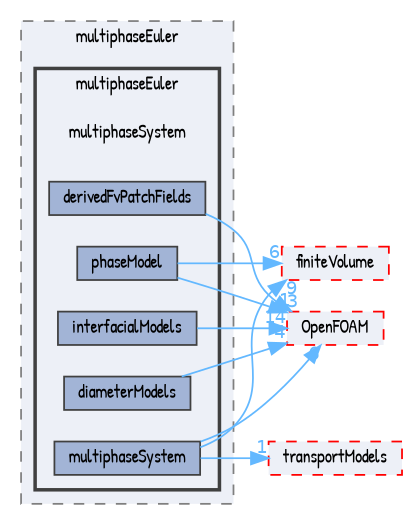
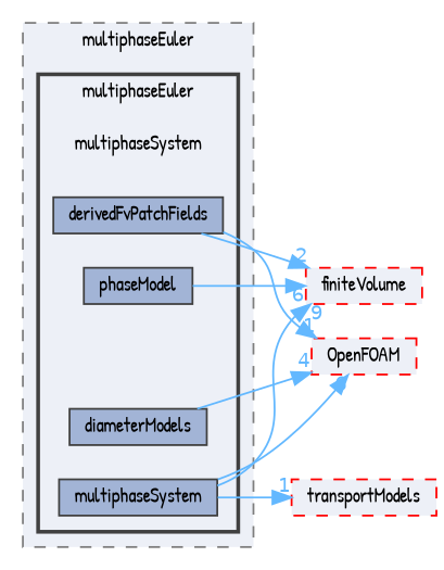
  digraph {
    compound=true
    rankdir=LR
    fontname="Patrick Hand"
    node [fontname="Patrick Hand" fontsize=10 shape=box color=grey25 fillcolor="#a2b4d6" style=filled]
    edge [color=steelblue1 fontcolor=steelblue1 fontname="Patrick Hand" fontsize=10 headlabel=1 labeldistance=1.5 labelfontname=Helvetica labelfontsize=10]
    n1 [height=0.2 label=multiphaseSystem shape=plaintext width=0.4 color="" fillcolor="" style=""]
    n2 [height=0.2 label=derivedFvPatchFields width=0.4]
    n3 [height=0.2 label=diameterModels width=0.4]
-   n4 [height=0.2 label=interfacialModels width=0.4]
    n5 [height=0.2 label=multiphaseSystem width=0.4]
    n6 [height=0.2 label=phaseModel width=0.4]
    n7 [color=red fillcolor="#edf0f7" height=0.2 label=finiteVolume style="filled,dashed" width=0.4]
    n8 [color=red fillcolor="#edf0f7" height=0.2 label=OpenFOAM style="filled,dashed" width=0.4]
    n9 [color=red fillcolor="#edf0f7" height=0.2 label=transportModels style="filled,dashed" width=0.4]
    subgraph cluster_1 {
      bgcolor="#edf0f7"
      fontsize=10
      label=multiphaseEuler
      pencolor=grey50
      style="filled,dashed"
      subgraph cluster_2 {
        bgcolor="#edf0f7"
        fontsize=10
        pencolor=grey25
        style="filled,bold"
        n1
        n2
        n3
-       n4
        n5
        n6
      }
    }
+   n2 -> n7 [headlabel=2]
    n2 -> n8
    n3 -> n8 [headlabel=4]
-   n4 -> n8 [headlabel=14]
    n5 -> n7 [headlabel=9]
    n5 -> n8 [headlabel=6]
    n5 -> n9
    n6 -> n7 [headlabel=6]
-   n6 -> n8 [headlabel=3]
  }
